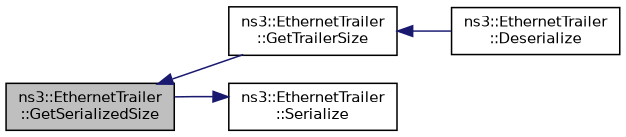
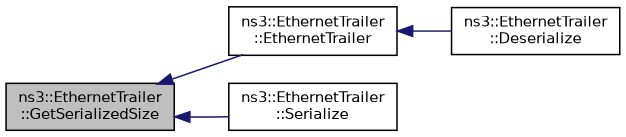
  digraph {
    rankdir=LR
    node [color=black fillcolor=white fontname=Helvetica fontsize=10 shape=record style=filled]
    edge [color=midnightblue dir=back fontname=Helvetica fontsize=10 labelfontname=Helvetica labelfontsize=10 style=solid]
    n1 [fillcolor=grey75 fontcolor=black height=0.2 label="ns3::EthernetTrailer\l::GetSerializedSize" width=0.4]
-   n2 [height=0.2 label="ns3::EthernetTrailer\l::GetTrailerSize" width=0.4]
+   n2 [height=0.2 label="ns3::EthernetTrailer\l::EthernetTrailer" width=0.4]
    n3 [height=0.2 label="ns3::EthernetTrailer\l::Serialize" width=0.4]
    n4 [height=0.2 label="ns3::EthernetTrailer\l::Deserialize" width=0.4]
    n1 -> n2
-   n3 -> n1
+   n1 -> n3
    n2 -> n4
  }
